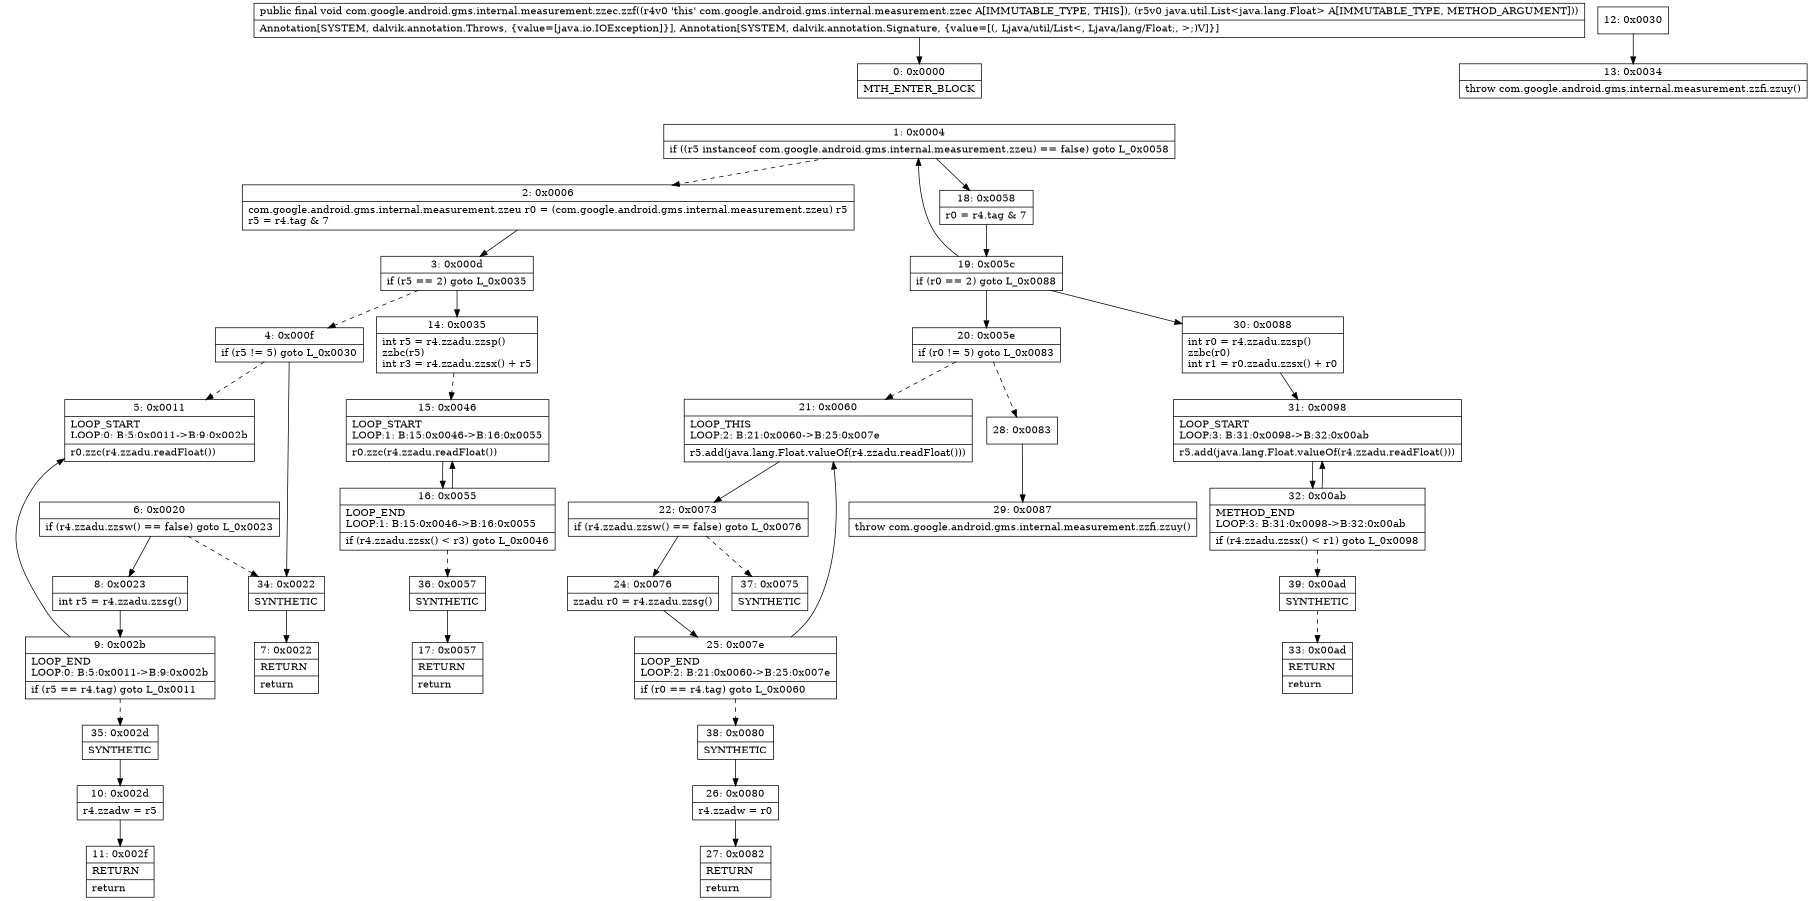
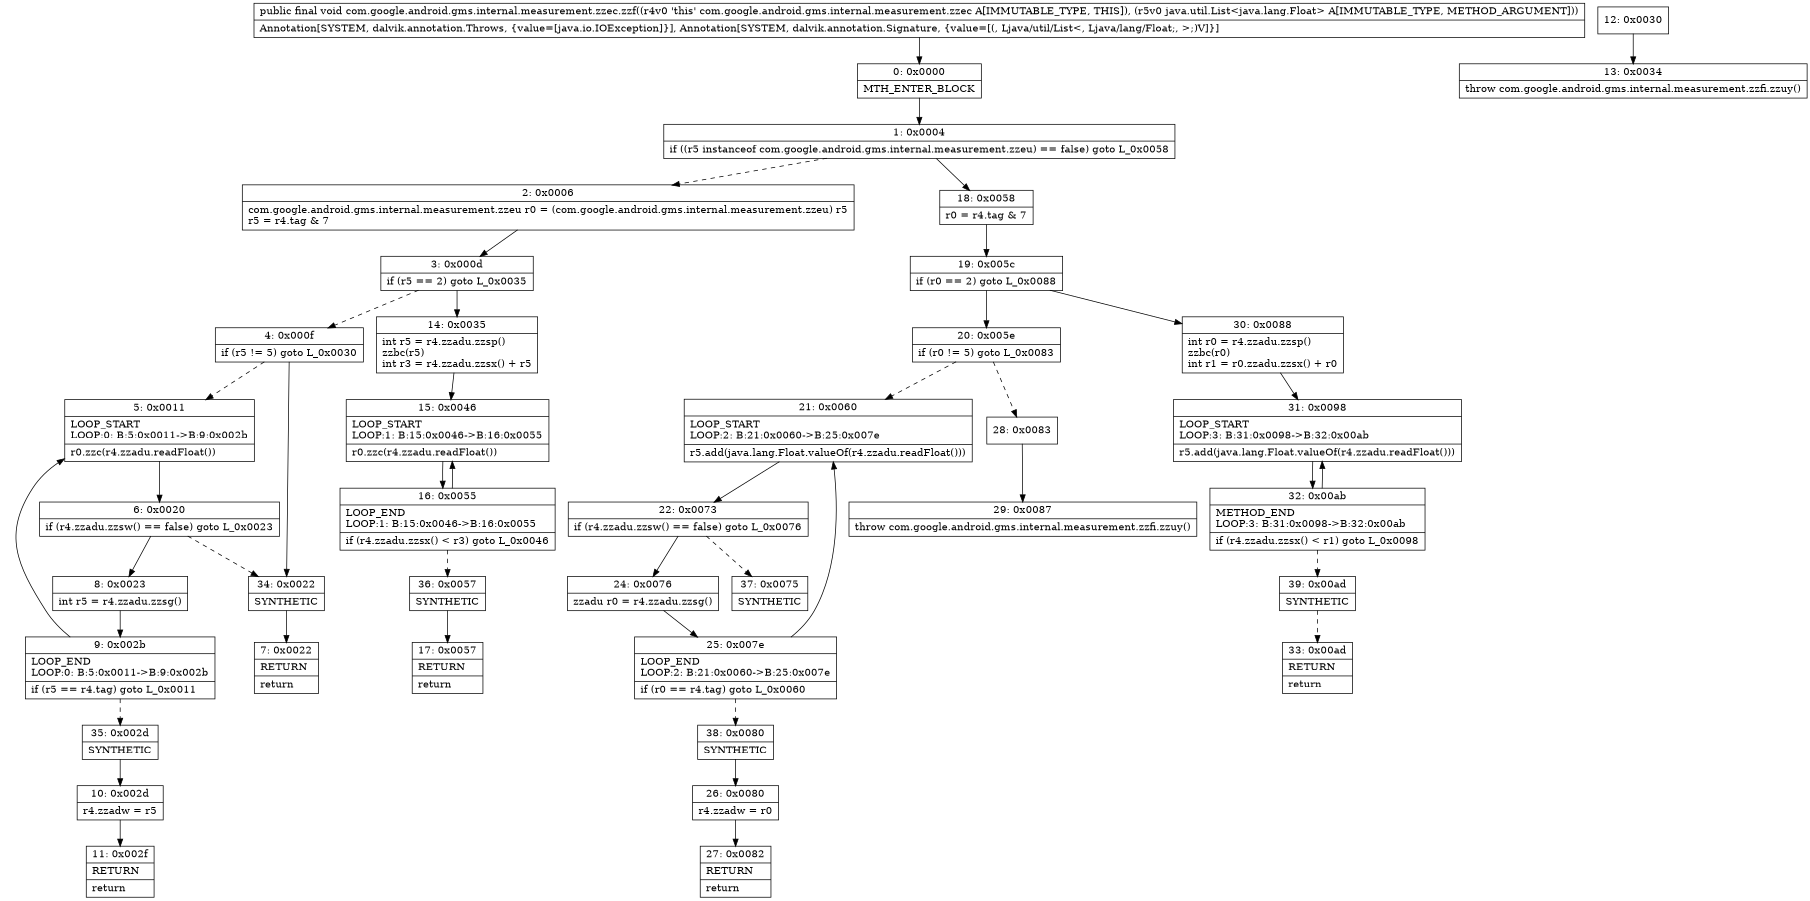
  digraph {
    node [shape=record]
    n1 [label="{0\:\ 0x0000|MTH_ENTER_BLOCK\l}"]
    n2 [label="{1\:\ 0x0004|if ((r5 instanceof com.google.android.gms.internal.measurement.zzeu) == false) goto L_0x0058\l}"]
    n3 [label="{2\:\ 0x0006|com.google.android.gms.internal.measurement.zzeu r0 = (com.google.android.gms.internal.measurement.zzeu) r5\lr5 = r4.tag & 7\l}"]
    n4 [label="{18\:\ 0x0058|r0 = r4.tag & 7\l}"]
    n5 [label="{3\:\ 0x000d|if (r5 == 2) goto L_0x0035\l}"]
    n6 [label="{19\:\ 0x005c|if (r0 == 2) goto L_0x0088\l}"]
    n7 [label="{4\:\ 0x000f|if (r5 != 5) goto L_0x0030\l}"]
    n8 [label="{14\:\ 0x0035|int r5 = r4.zzadu.zzsp()\lzzbc(r5)\lint r3 = r4.zzadu.zzsx() + r5\l}"]
    n9 [label="{5\:\ 0x0011|LOOP_START\lLOOP:0: B:5:0x0011\-\>B:9:0x002b\l|r0.zzc(r4.zzadu.readFloat())\l}"]
    n10 [label="{34\:\ 0x0022|SYNTHETIC\l}"]
    n11 [label="{15\:\ 0x0046|LOOP_START\lLOOP:1: B:15:0x0046\-\>B:16:0x0055\l|r0.zzc(r4.zzadu.readFloat())\l}"]
    n12 [label="{6\:\ 0x0020|if (r4.zzadu.zzsw() == false) goto L_0x0023\l}"]
    n13 [label="{12\:\ 0x0030}"]
    n14 [label="{13\:\ 0x0034|throw com.google.android.gms.internal.measurement.zzfi.zzuy()\l}"]
    n15 [label="{8\:\ 0x0023|int r5 = r4.zzadu.zzsg()\l}"]
    n16 [label="{9\:\ 0x002b|LOOP_END\lLOOP:0: B:5:0x0011\-\>B:9:0x002b\l|if (r5 == r4.tag) goto L_0x0011\l}"]
    n17 [label="{7\:\ 0x0022|RETURN\l|return\l}"]
    n18 [label="{35\:\ 0x002d|SYNTHETIC\l}"]
    n19 [label="{10\:\ 0x002d|r4.zzadw = r5\l}"]
    n20 [label="{11\:\ 0x002f|RETURN\l|return\l}"]
    n21 [label="{16\:\ 0x0055|LOOP_END\lLOOP:1: B:15:0x0046\-\>B:16:0x0055\l|if (r4.zzadu.zzsx() \< r3) goto L_0x0046\l}"]
    n22 [label="{36\:\ 0x0057|SYNTHETIC\l}"]
    n23 [label="{17\:\ 0x0057|RETURN\l|return\l}"]
    n24 [label="{20\:\ 0x005e|if (r0 != 5) goto L_0x0083\l}"]
    n25 [label="{30\:\ 0x0088|int r0 = r4.zzadu.zzsp()\lzzbc(r0)\lint r1 = r0.zzadu.zzsx() + r0\l}"]
-   n26 [label="{21\:\ 0x0060|LOOP_THIS\lLOOP:2: B:21:0x0060\-\>B:25:0x007e\l|r5.add(java.lang.Float.valueOf(r4.zzadu.readFloat()))\l}"]
+   n26 [label="{21\:\ 0x0060|LOOP_START\lLOOP:2: B:21:0x0060\-\>B:25:0x007e\l|r5.add(java.lang.Float.valueOf(r4.zzadu.readFloat()))\l}"]
    n27 [label="{28\:\ 0x0083}"]
    n28 [label="{31\:\ 0x0098|LOOP_START\lLOOP:3: B:31:0x0098\-\>B:32:0x00ab\l|r5.add(java.lang.Float.valueOf(r4.zzadu.readFloat()))\l}"]
    n29 [label="{22\:\ 0x0073|if (r4.zzadu.zzsw() == false) goto L_0x0076\l}"]
    n30 [label="{29\:\ 0x0087|throw com.google.android.gms.internal.measurement.zzfi.zzuy()\l}"]
    n31 [label="{24\:\ 0x0076|zzadu r0 = r4.zzadu.zzsg()\l}"]
    n32 [label="{37\:\ 0x0075|SYNTHETIC\l}"]
    n33 [label="{25\:\ 0x007e|LOOP_END\lLOOP:2: B:21:0x0060\-\>B:25:0x007e\l|if (r0 == r4.tag) goto L_0x0060\l}"]
    n34 [label="{38\:\ 0x0080|SYNTHETIC\l}"]
    n35 [label="{26\:\ 0x0080|r4.zzadw = r0\l}"]
    n36 [label="{27\:\ 0x0082|RETURN\l|return\l}"]
    n37 [label="{32\:\ 0x00ab|METHOD_END\lLOOP:3: B:31:0x0098\-\>B:32:0x00ab\l|if (r4.zzadu.zzsx() \< r1) goto L_0x0098\l}"]
    n38 [label="{39\:\ 0x00ad|SYNTHETIC\l}"]
    n39 [label="{33\:\ 0x00ad|RETURN\l|return\l}"]
    n40 [label="{public final void com.google.android.gms.internal.measurement.zzec.zzf((r4v0 'this' com.google.android.gms.internal.measurement.zzec A[IMMUTABLE_TYPE, THIS]), (r5v0 java.util.List\<java.lang.Float\> A[IMMUTABLE_TYPE, METHOD_ARGUMENT]))  | Annotation[SYSTEM, dalvik.annotation.Throws, \{value=[java.io.IOException]\}], Annotation[SYSTEM, dalvik.annotation.Signature, \{value=[(, Ljava\/util\/List\<, Ljava\/lang\/Float;, \>;)V]\}]\l}"]
-   n6 -> n2
+   n1 -> n2
    n2 -> n3 [style=dashed]
    n2 -> n4
    n3 -> n5
    n4 -> n6
    n5 -> n7 [style=dashed]
    n5 -> n8
    n6 -> n24 [style=solid]
    n6 -> n25
    n7 -> n9 [style=dashed]
    n7 -> n10
-   n8 -> n11 [style=dashed]
+   n8 -> n11
+   n9 -> n12
    n10 -> n17
    n11 -> n21
    n12 -> n10 [style=dashed]
    n12 -> n15
    n13 -> n14
    n15 -> n16
    n16 -> n9
    n16 -> n18 [style=dashed]
    n18 -> n19
    n19 -> n20
    n21 -> n11
    n21 -> n22 [style=dashed]
    n22 -> n23
    n24 -> n26 [style=dashed]
    n24 -> n27 [style=dashed]
    n25 -> n28
    n26 -> n29
    n27 -> n30
    n28 -> n37
    n29 -> n31
    n29 -> n32 [style=dashed]
    n31 -> n33
    n33 -> n26
    n33 -> n34 [style=dashed]
    n34 -> n35
    n35 -> n36
    n37 -> n28
    n37 -> n38 [style=dashed]
    n38 -> n39 [style=dashed]
    n40 -> n1
  }
